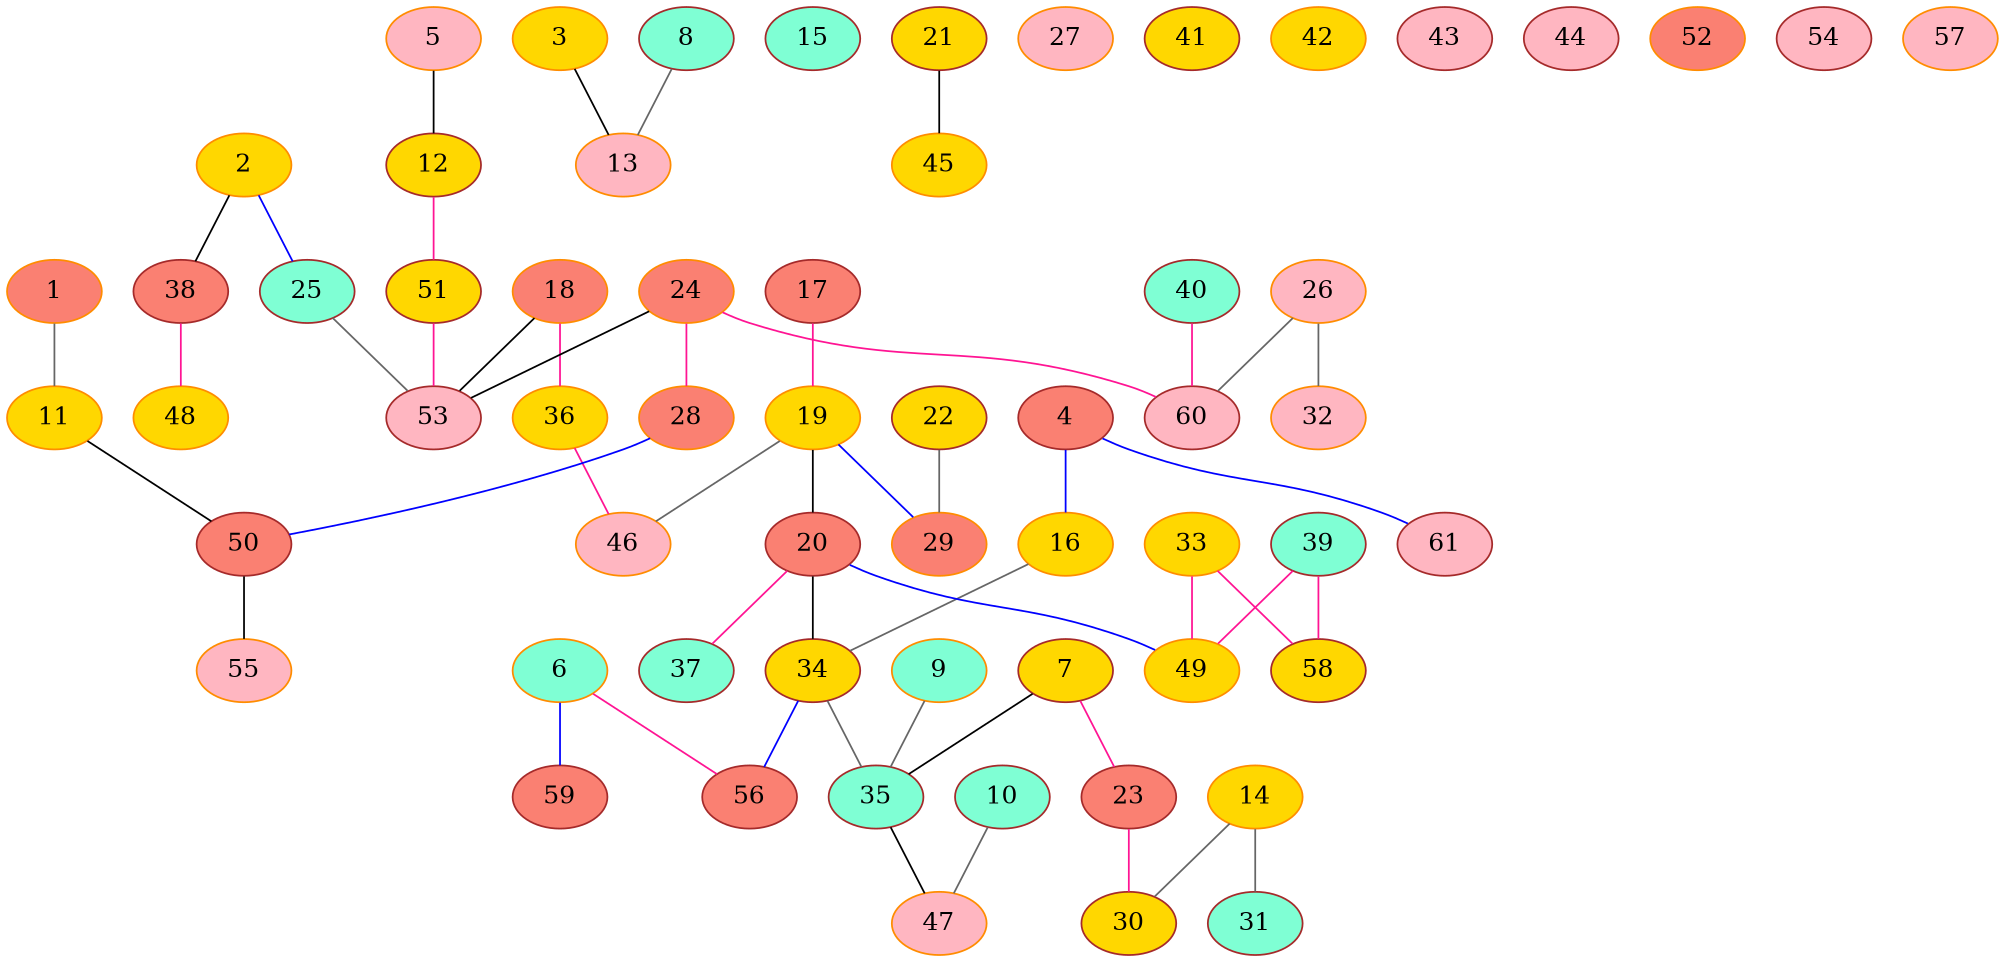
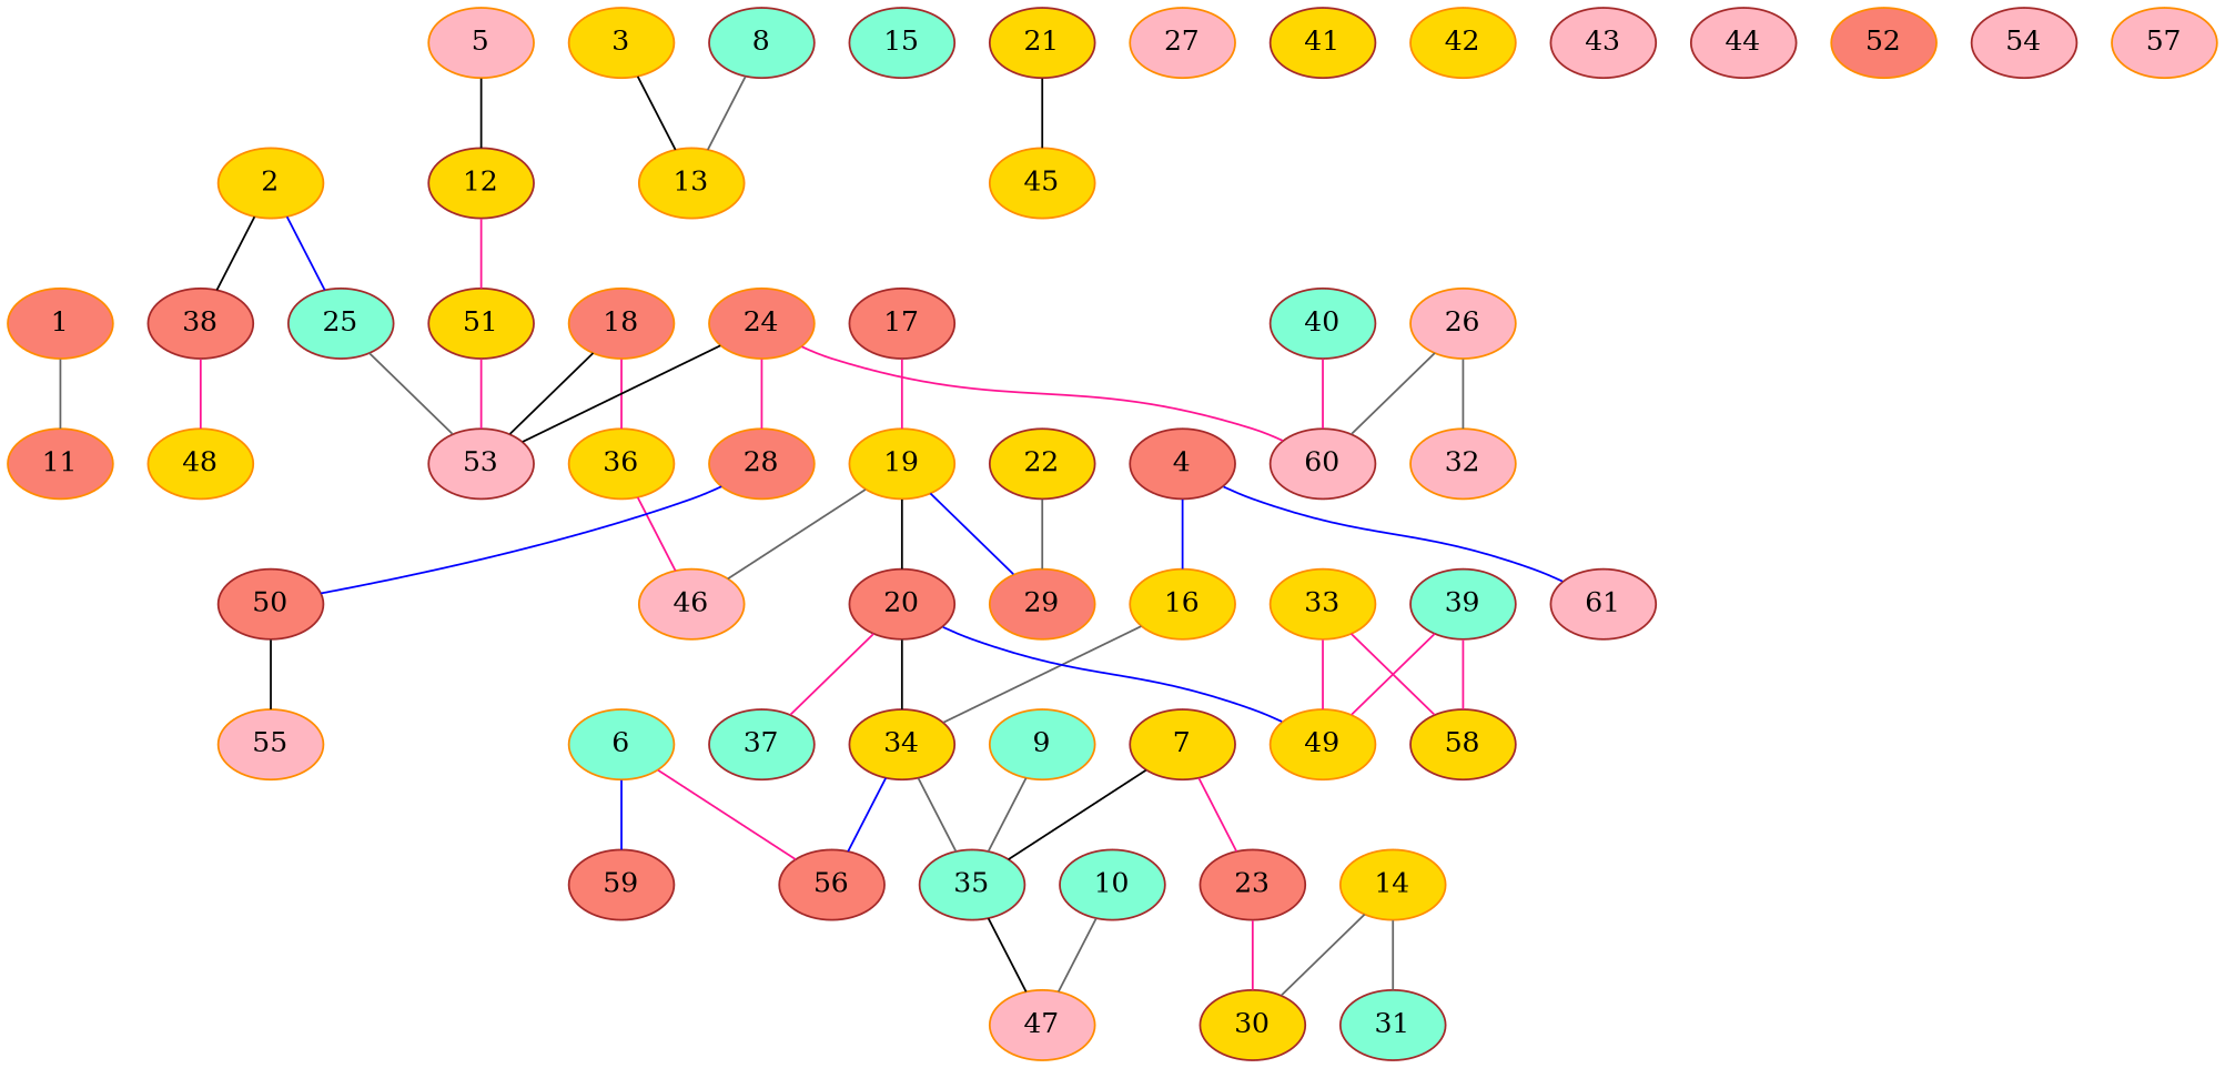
  graph {
    node [color=brown fillcolor=gold style=filled]
    edge [color=deeppink]
    1 [color=darkorange fillcolor=salmon]
-   11 [color=darkorange]
+   11 [color=darkorange fillcolor=salmon]
    50 [fillcolor=salmon]
    2 [color=darkorange]
    25 [fillcolor=aquamarine]
    38 [fillcolor=salmon]
    53 [fillcolor=lightpink]
    48 [color=darkorange]
    3 [color=darkorange]
-   13 [color=darkorange fillcolor=lightpink]
+   13 [color=darkorange]
    4 [fillcolor=salmon]
    16 [color=darkorange]
    61 [fillcolor=lightpink]
    34
    5 [color=darkorange fillcolor=lightpink]
    12
    51
    6 [color=darkorange fillcolor=aquamarine]
    56 [fillcolor=salmon]
    59 [fillcolor=salmon]
    23 [fillcolor=salmon]
    7
    35 [fillcolor=aquamarine]
    30
    47 [color=darkorange fillcolor=lightpink]
    8 [fillcolor=aquamarine]
    9 [color=darkorange fillcolor=aquamarine]
    10 [fillcolor=aquamarine]
    55 [color=darkorange fillcolor=lightpink]
    14 [color=darkorange]
    31 [fillcolor=aquamarine]
    15 [fillcolor=aquamarine]
    17 [fillcolor=salmon]
    19 [color=darkorange]
    20 [fillcolor=salmon]
    29 [color=darkorange fillcolor=salmon]
    46 [color=darkorange fillcolor=lightpink]
    18 [color=darkorange fillcolor=salmon]
    36 [color=darkorange]
    37 [fillcolor=aquamarine]
    49 [color=darkorange]
    45 [color=darkorange]
    21
    22
    24 [color=darkorange fillcolor=salmon]
    28 [color=darkorange fillcolor=salmon]
    60 [fillcolor=lightpink]
    26 [color=darkorange fillcolor=lightpink]
    32 [color=darkorange fillcolor=lightpink]
    27 [color=darkorange fillcolor=lightpink]
    33 [color=darkorange]
    58
    39 [fillcolor=aquamarine]
    40 [fillcolor=aquamarine]
    41
    42 [color=darkorange]
    43 [fillcolor=lightpink]
    44 [fillcolor=lightpink]
    52 [color=darkorange fillcolor=salmon]
    54 [fillcolor=lightpink]
    57 [color=darkorange fillcolor=lightpink]
    1 -- 11 [color=gray40]
-   11 -- 50 [color=black]
    50 -- 55 [color=black]
    2 -- 25 [color=blue]
    2 -- 38 [color=black]
    25 -- 53 [color=gray40]
    38 -- 48
    3 -- 13 [color=black]
    4 -- 16 [color=blue]
    4 -- 61 [color=blue]
    16 -- 34 [color=gray40]
    34 -- 56 [color=blue]
    34 -- 35 [color=gray40]
    5 -- 12 [color=black]
    12 -- 51
    51 -- 53
    6 -- 56
    6 -- 59 [color=blue]
    23 -- 30
    7 -- 23
    7 -- 35 [color=black]
    35 -- 47 [color=black]
    8 -- 13 [color=gray40]
    9 -- 35 [color=gray40]
    10 -- 47 [color=gray40]
    14 -- 30 [color=gray40]
    14 -- 31 [color=gray40]
    17 -- 19
    19 -- 20 [color=black]
    19 -- 29 [color=blue]
    19 -- 46 [color=gray40]
    20 -- 34 [color=black]
    20 -- 37
    20 -- 49 [color=blue]
    18 -- 53 [color=black]
    18 -- 36
    36 -- 46
    21 -- 45 [color=black]
    22 -- 29 [color=gray40]
    24 -- 53 [color=black]
    24 -- 28
    24 -- 60
    28 -- 50 [color=blue]
    26 -- 60 [color=gray40]
    26 -- 32 [color=gray40]
    33 -- 49
    33 -- 58
    39 -- 49
    39 -- 58
    40 -- 60
  }
